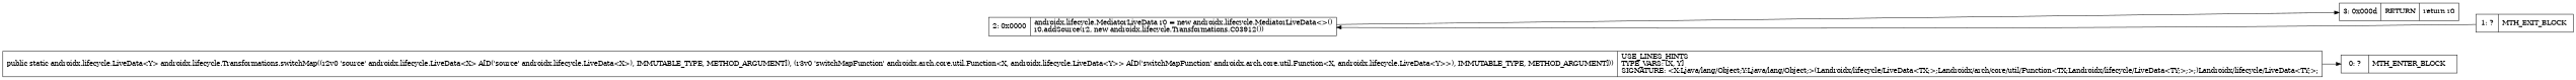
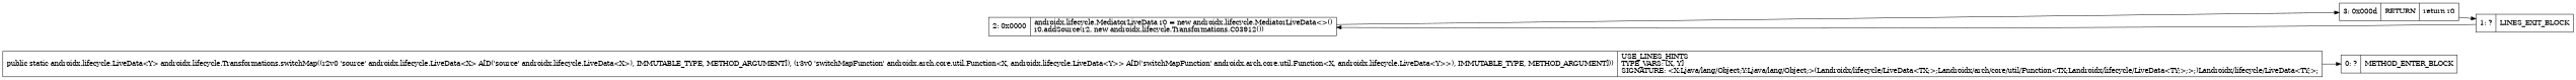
  digraph {
    rankdir=LR
    node [shape=record]
-   n1 [label="{0\:\ ?|MTH_ENTER_BLOCK\l}"]
+   n1 [label="{0\:\ ?|METHOD_ENTER_BLOCK\l}"]
    n2 [label="{2\:\ 0x0000|androidx.lifecycle.MediatorLiveData r0 = new androidx.lifecycle.MediatorLiveData\<\>()\lr0.addSource(r2, new androidx.lifecycle.Transformations.C03912())\l}"]
    n3 [label="{3\:\ 0x000d|RETURN\l|return r0\l}"]
-   n4 [label="{1\:\ ?|MTH_EXIT_BLOCK\l}"]
+   n4 [label="{1\:\ ?|LINES_EXIT_BLOCK\l}"]
    n5 [label="{public static androidx.lifecycle.LiveData\<Y\> androidx.lifecycle.Transformations.switchMap((r2v0 'source' androidx.lifecycle.LiveData\<X\> A[D('source' androidx.lifecycle.LiveData\<X\>), IMMUTABLE_TYPE, METHOD_ARGUMENT]), (r3v0 'switchMapFunction' androidx.arch.core.util.Function\<X, androidx.lifecycle.LiveData\<Y\>\> A[D('switchMapFunction' androidx.arch.core.util.Function\<X, androidx.lifecycle.LiveData\<Y\>\>), IMMUTABLE_TYPE, METHOD_ARGUMENT]))  | USE_LINES_HINTS\lTYPE_VARS: [X, Y]\lSIGNATURE: \<X:Ljava\/lang\/Object;Y:Ljava\/lang\/Object;\>(Landroidx\/lifecycle\/LiveData\<TX;\>;Landroidx\/arch\/core\/util\/Function\<TX;Landroidx\/lifecycle\/LiveData\<TY;\>;\>;)Landroidx\/lifecycle\/LiveData\<TY;\>;\l}"]
    n2 -> n3
+   n3 -> n4
    n4 -> n2
    n5 -> n1
  }
